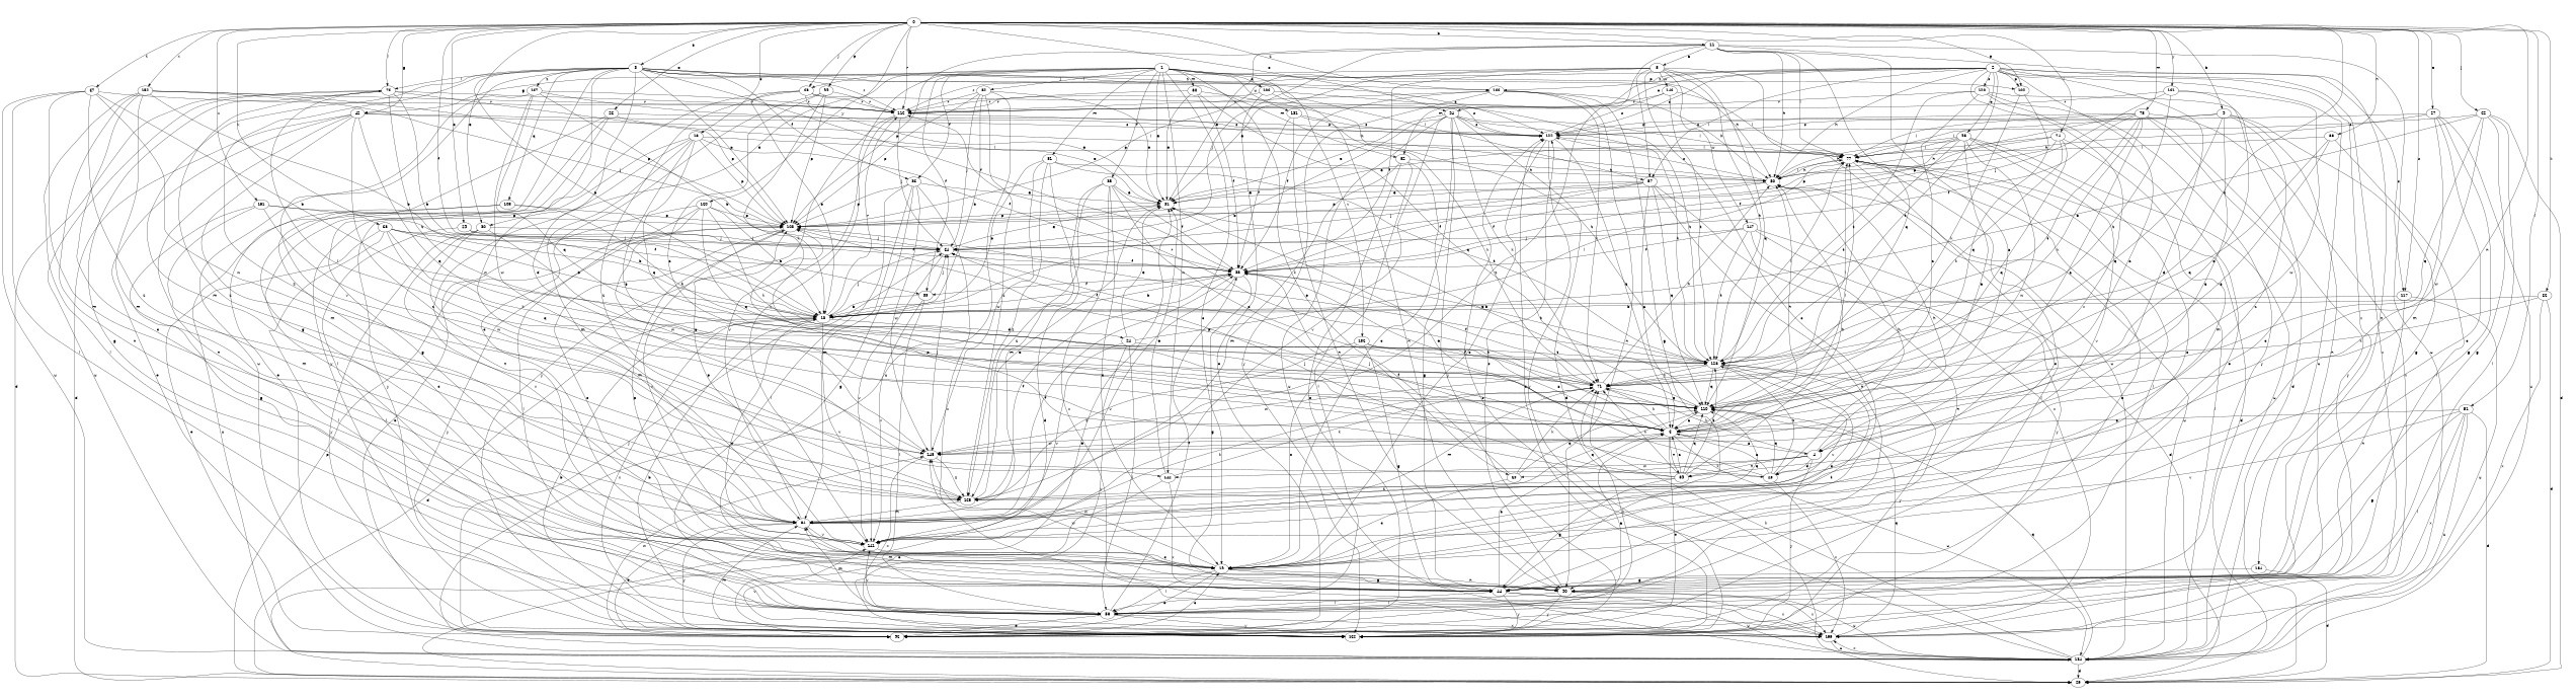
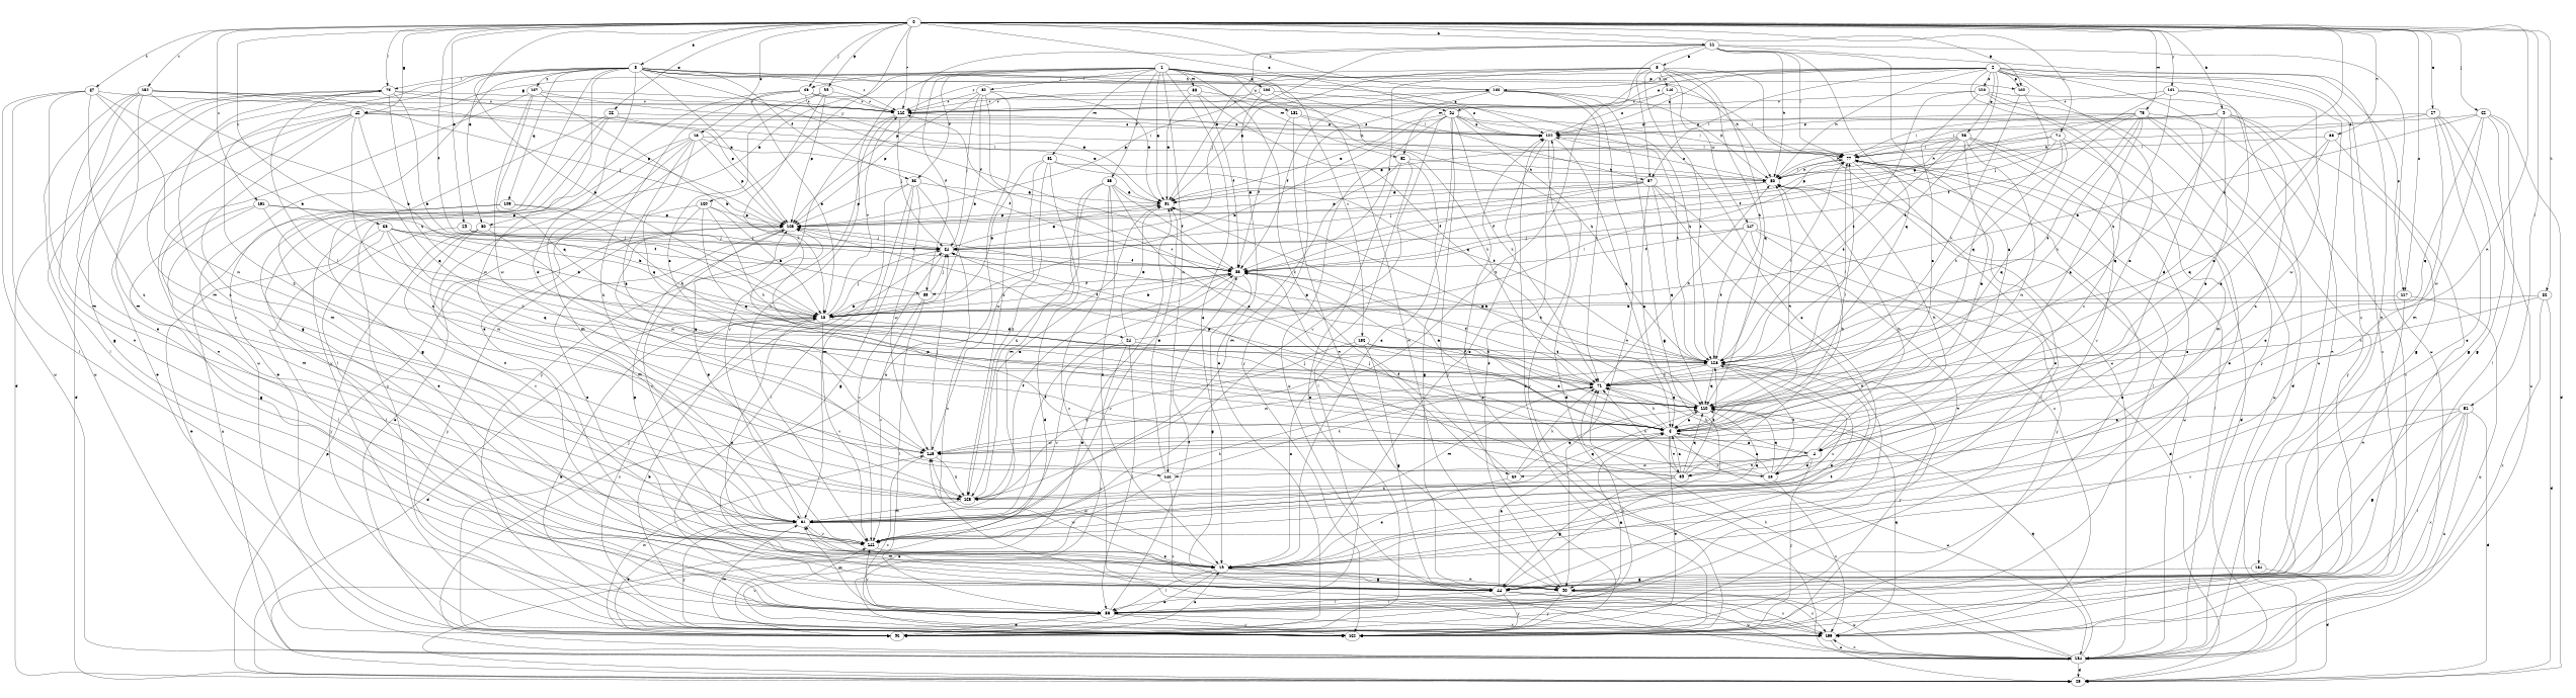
  strict digraph {
    fontname="DejaVu Sans"
    node [fontname="DejaVu Sans"]
    edge [fontname="DejaVu Sans"]
    0
    3
    9
    11
    18
    26
    27
    29
    30
    33
    42
    51
    62
    63
    66
    67
    68
    74
    76
    78
    88
    89
    94
    99
    102
    116
    117
    128
    151
    152
    160
    161
    166
    36
    n35 [label=142]
    23
    57
    82
    122
    134
    13
    38
    44
    84
    103
    108
    167
    168
    4
    110
    77
    90
    31
    50
    5
    64
    162
    6
    96
    58
    19
    141
    25
    155
    148
    71
    1
    35
    52
    69
    80
    81
    106
    131
    136
    2
    95
    120
    154
    24
    146
    147
    0 -> 3 [label=a]
    0 -> 9 [label=b]
    0 -> 11 [label=b]
    0 -> 18 [label=c]
    0 -> 26 [label=e]
    0 -> 27 [label=e]
    0 -> 29 [label=e]
    0 -> 30 [label=e]
    0 -> 33 [label=f]
    0 -> 42 [label=g]
    0 -> 51 [label=i]
    0 -> 62 [label=j]
    0 -> 63 [label=j]
    0 -> 66 [label=k]
    0 -> 67 [label=k]
    0 -> 68 [label=k]
    0 -> 74 [label=l]
    0 -> 76 [label=l]
    0 -> 78 [label=m]
    0 -> 88 [label=n]
    0 -> 89 [label=n]
    0 -> 94 [label=o]
    0 -> 99 [label=p]
    0 -> 102 [label=p]
    0 -> 116 [label=r]
    0 -> 117 [label=s]
    0 -> 128 [label=t]
    0 -> 151 [label=x]
    0 -> 152 [label=x]
    0 -> 160 [label=y]
    0 -> 161 [label=y]
    0 -> 166 [label=z]
    3 -> 76 [label=l]
    3 -> 116 [label=r]
    3 -> 166 [label=z]
    3 -> 36 [label=f]
    3 -> n35 [label=w]
    3 -> 23 [label=d]
    3 -> 57 [label=i]
    3 -> 82 [label=m]
    3 -> 122 [label=s]
    3 -> 134 [label=u]
    3 -> 13 [label=b]
    3 -> 38 [label=f]
    3 -> 44 [label=g]
    3 -> 84 [label=m]
    3 -> 103 [label=p]
    3 -> 108 [label=q]
    3 -> 167 [label=z]
    3 -> 168 [label=z]
    9 -> 122 [label=s]
    9 -> 44 [label=g]
    9 -> 168 [label=z]
    9 -> 4 [label=a]
    9 -> 110 [label=q]
    9 -> 77 [label=l]
    9 -> 90 [label=n]
    11 -> 134 [label=u]
    11 -> 103 [label=p]
    11 -> 168 [label=z]
    11 -> 4 [label=a]
    11 -> 110 [label=q]
    11 -> 77 [label=l]
    11 -> 90 [label=n]
    11 -> 31 [label=e]
    11 -> 50 [label=h]
    11 -> 5 [label=a]
    11 -> 64 [label=j]
    18 -> 38 [label=f]
    18 -> 84 [label=m]
    18 -> 103 [label=p]
    18 -> 110 [label=q]
    18 -> 77 [label=l]
    18 -> 90 [label=n]
    18 -> 162 [label=y]
    18 -> 6 [label=a]
    26 -> 122 [label=s]
    26 -> 44 [label=g]
    26 -> 31 [label=e]
    26 -> 96 [label=o]
    26 -> 58 [label=i]
    27 -> 122 [label=s]
    27 -> 134 [label=u]
    27 -> 44 [label=g]
    27 -> 84 [label=m]
    27 -> 50 [label=h]
    27 -> 19 [label=c]
    29 -> 38 [label=f]
    29 -> 64 [label=j]
    29 -> 58 [label=i]
    30 -> 84 [label=m]
    30 -> 64 [label=j]
    30 -> 162 [label=y]
    30 -> 6 [label=a]
    30 -> 141 [label=v]
    33 -> 13 [label=b]
    33 -> 64 [label=j]
    33 -> 58 [label=i]
    33 -> 141 [label=v]
    42 -> 122 [label=s]
    42 -> 84 [label=m]
    42 -> 168 [label=z]
    42 -> 110 [label=q]
    42 -> 77 [label=l]
    42 -> 90 [label=n]
    42 -> 96 [label=o]
    42 -> 25 [label=d]
    51 -> 134 [label=u]
    51 -> 44 [label=g]
    51 -> 6 [label=a]
    51 -> 58 [label=i]
    51 -> 141 [label=v]
    51 -> 25 [label=d]
    51 -> 155 [label=x]
    62 -> 122 [label=s]
    62 -> 13 [label=b]
    62 -> 44 [label=g]
    62 -> 110 [label=q]
    62 -> 58 [label=i]
    62 -> 25 [label=d]
    62 -> 148 [label=w]
    63 -> 116 [label=r]
    63 -> 122 [label=s]
    63 -> 13 [label=b]
    63 -> 168 [label=z]
    63 -> 31 [label=e]
    63 -> 162 [label=y]
    66 -> 13 [label=b]
    66 -> 25 [label=d]
    66 -> 155 [label=x]
    66 -> 71 [label=k]
    67 -> 116 [label=r]
    67 -> 134 [label=u]
    67 -> 13 [label=b]
    67 -> 84 [label=m]
    67 -> 168 [label=z]
    67 -> 58 [label=i]
    67 -> 148 [label=w]
    68 -> 13 [label=b]
    68 -> 38 [label=f]
    68 -> 110 [label=q]
    68 -> 64 [label=j]
    68 -> 96 [label=o]
    68 -> 58 [label=i]
    68 -> 71 [label=k]
    74 -> 38 [label=f]
    74 -> 84 [label=m]
    74 -> 110 [label=q]
    74 -> 77 [label=l]
    74 -> 50 [label=h]
    74 -> 71 [label=k]
    76 -> 116 [label=r]
    76 -> 128 [label=t]
    76 -> 134 [label=u]
    76 -> 13 [label=b]
    76 -> 44 [label=g]
    76 -> 103 [label=p]
    76 -> 168 [label=z]
    76 -> 25 [label=d]
    78 -> 128 [label=t]
    78 -> 122 [label=s]
    78 -> 38 [label=f]
    78 -> 103 [label=p]
    78 -> 77 [label=l]
    78 -> 162 [label=y]
    78 -> 6 [label=a]
    78 -> 19 [label=c]
    78 -> 155 [label=x]
    78 -> 71 [label=k]
    88 -> 110 [label=q]
    88 -> 77 [label=l]
    88 -> 6 [label=a]
    88 -> 58 [label=i]
    89 -> 128 [label=t]
    89 -> 44 [label=g]
    89 -> 103 [label=p]
    89 -> 168 [label=z]
    89 -> 110 [label=q]
    89 -> 50 [label=h]
    89 -> 64 [label=j]
    89 -> 6 [label=a]
    89 -> 71 [label=k]
    94 -> 128 [label=t]
    94 -> 122 [label=s]
    94 -> 134 [label=u]
    94 -> 13 [label=b]
    94 -> 77 [label=l]
    94 -> 31 [label=e]
    94 -> 162 [label=y]
    94 -> 19 [label=c]
    94 -> 141 [label=v]
    94 -> 25 [label=d]
    94 -> 71 [label=k]
    99 -> 116 [label=r]
    99 -> 103 [label=p]
    99 -> 6 [label=a]
    99 -> 19 [label=c]
    99 -> 71 [label=k]
    102 -> 110 [label=q]
    102 -> 71 [label=k]
    116 -> 122 [label=s]
    116 -> 64 [label=j]
    116 -> 162 [label=y]
    116 -> 141 [label=v]
    117 -> 134 [label=u]
    117 -> 13 [label=b]
    117 -> 90 [label=n]
    128 -> 103 [label=p]
    128 -> 110 [label=q]
    128 -> 77 [label=l]
    128 -> 162 [label=y]
    128 -> 19 [label=c]
    128 -> 141 [label=v]
    128 -> 148 [label=w]
    128 -> 71 [label=k]
    151 -> 13 [label=b]
    151 -> 44 [label=g]
    151 -> 84 [label=m]
    151 -> 103 [label=p]
    151 -> 148 [label=w]
    152 -> 116 [label=r]
    152 -> 13 [label=b]
    152 -> 84 [label=m]
    152 -> 103 [label=p]
    152 -> 90 [label=n]
    152 -> 64 [label=j]
    152 -> 58 [label=i]
    152 -> 19 [label=c]
    160 -> 13 [label=b]
    160 -> 103 [label=p]
    160 -> 110 [label=q]
    160 -> 96 [label=o]
-   160 -> 58 [label=i]
    160 -> 148 [label=w]
    160 -> 71 [label=k]
    161 -> 116 [label=r]
    161 -> 128 [label=t]
    161 -> 64 [label=j]
    161 -> 6 [label=a]
    161 -> 148 [label=w]
    166 -> 116 [label=r]
    166 -> 38 [label=f]
    166 -> 44 [label=g]
    166 -> 90 [label=n]
    166 -> 50 [label=h]
    166 -> 162 [label=y]
    166 -> 71 [label=k]
    36 -> 44 [label=g]
    36 -> 84 [label=m]
    36 -> 103 [label=p]
    36 -> 31 [label=e]
    36 -> 58 [label=i]
    36 -> 155 [label=x]
    36 -> 148 [label=w]
    n35 -> 31 [label=e]
    n35 -> 96 [label=o]
    n35 -> 155 [label=x]
    n35 -> 71 [label=k]
    23 -> 128 [label=t]
    23 -> 110 [label=q]
    23 -> 31 [label=e]
    23 -> 50 [label=h]
    23 -> 64 [label=j]
    23 -> 6 [label=a]
    23 -> 155 [label=x]
    57 -> 38 [label=f]
    57 -> 103 [label=p]
    57 -> 110 [label=q]
    57 -> 90 [label=n]
    57 -> 31 [label=e]
    57 -> 64 [label=j]
    57 -> 6 [label=a]
    57 -> 155 [label=x]
    82 -> 44 [label=g]
    82 -> 84 [label=m]
    82 -> 50 [label=h]
    82 -> 96 [label=o]
    82 -> 58 [label=i]
    122 -> 77 [label=l]
    122 -> 162 [label=y]
    122 -> 6 [label=a]
    122 -> 19 [label=c]
    134 -> 122 [label=s]
    134 -> 110 [label=q]
    134 -> 77 [label=l]
    134 -> 25 [label=d]
    134 -> 155 [label=x]
    134 -> 71 [label=k]
    13 -> 116 [label=r]
    13 -> 38 [label=f]
    13 -> 64 [label=j]
    13 -> 19 [label=c]
    13 -> 141 [label=v]
    13 -> 25 [label=d]
    13 -> 155 [label=x]
    13 -> 24 [label=d]
    38 -> 33 [label=f]
    38 -> 128 [label=t]
    38 -> 13 [label=b]
    38 -> 44 [label=g]
    38 -> 141 [label=v]
    44 -> 128 [label=t]
    44 -> 134 [label=u]
    44 -> 84 [label=m]
    44 -> 162 [label=y]
    44 -> 6 [label=a]
    44 -> 58 [label=i]
    44 -> 155 [label=x]
    84 -> 38 [label=f]
    84 -> 103 [label=p]
    84 -> 110 [label=q]
    84 -> 162 [label=y]
    84 -> 96 [label=o]
    84 -> 141 [label=v]
    84 -> 71 [label=k]
    103 -> 64 [label=j]
    103 -> 162 [label=y]
    103 -> 19 [label=c]
    103 -> 141 [label=v]
    108 -> 128 [label=t]
    108 -> 134 [label=u]
    108 -> 103 [label=p]
    108 -> 19 [label=c]
    167 -> 116 [label=r]
    167 -> 13 [label=b]
    167 -> 110 [label=q]
    167 -> 50 [label=h]
-   167 -> 168 [label=v]
+   167 -> 141 [label=v]
    167 -> 148 [label=w]
    168 -> 38 [label=f]
    168 -> 84 [label=m]
    168 -> 110 [label=q]
    168 -> 31 [label=e]
    4 -> 89 [label=n]
    4 -> n35 [label=w]
    4 -> 23 [label=d]
    4 -> 50 [label=h]
    4 -> 162 [label=y]
    4 -> 71 [label=k]
    4 -> 69 [label=k]
    110 -> 31 [label=e]
    110 -> 6 [label=a]
    77 -> 50 [label=h]
    77 -> 96 [label=o]
    77 -> 58 [label=i]
    77 -> 19 [label=c]
    77 -> 25 [label=d]
    90 -> 122 [label=s]
    90 -> 134 [label=u]
    90 -> 162 [label=y]
    90 -> 58 [label=i]
    90 -> 155 [label=x]
    90 -> 148 [label=w]
    31 -> 103 [label=p]
    50 -> 122 [label=s]
    50 -> 134 [label=u]
    50 -> 38 [label=f]
    50 -> 77 [label=l]
    50 -> 31 [label=e]
    5 -> 63 [label=j]
    5 -> 128 [label=t]
    5 -> 57 [label=i]
    5 -> 134 [label=u]
    5 -> 38 [label=f]
    5 -> 103 [label=p]
    5 -> 110 [label=q]
    5 -> 31 [label=e]
    5 -> 19 [label=c]
    5 -> 146 [label=w]
    5 -> 147 [label=w]
    64 -> 38 [label=f]
    64 -> 31 [label=e]
    64 -> 141 [label=v]
    162 -> 122 [label=s]
    162 -> 13 [label=b]
    162 -> 84 [label=m]
    162 -> 141 [label=v]
    6 -> 76 [label=l]
    6 -> 89 [label=n]
    6 -> 134 [label=u]
    6 -> 38 [label=f]
    6 -> 103 [label=p]
    6 -> 4 [label=a]
    6 -> 77 [label=l]
    6 -> 50 [label=h]
    6 -> 96 [label=o]
    6 -> 148 [label=w]
    6 -> 71 [label=k]
    96 -> 77 [label=l]
    96 -> 64 [label=j]
    96 -> 19 [label=c]
    96 -> 148 [label=w]
    96 -> 71 [label=k]
    58 -> 38 [label=f]
    58 -> 84 [label=m]
    58 -> 162 [label=y]
    58 -> 6 [label=a]
    58 -> 96 [label=o]
    58 -> 141 [label=v]
    58 -> 155 [label=x]
    19 -> 44 [label=g]
    19 -> 103 [label=p]
    19 -> 90 [label=n]
    19 -> 96 [label=o]
    19 -> 58 [label=i]
    19 -> 148 [label=w]
    141 -> 19 [label=c]
    25 -> 103 [label=p]
    25 -> 31 [label=e]
    155 -> 134 [label=u]
    155 -> 13 [label=b]
    155 -> 110 [label=q]
    148 -> 168 [label=z]
    148 -> 64 [label=j]
    148 -> 155 [label=x]
    71 -> 116 [label=r]
    71 -> 38 [label=f]
    71 -> 84 [label=m]
    71 -> 110 [label=q]
    71 -> 77 [label=l]
    71 -> 50 [label=h]
    1 -> 30 [label=e]
    1 -> 33 [label=f]
    1 -> 42 [label=g]
    1 -> 102 [label=p]
    1 -> 36 [label=f]
    1 -> n35 [label=w]
    1 -> 31 [label=e]
    1 -> 50 [label=h]
    1 -> 19 [label=c]
    1 -> 141 [label=v]
    1 -> 35 [label=f]
    1 -> 52 [label=i]
    1 -> 69 [label=k]
    1 -> 80 [label=m]
    1 -> 81 [label=m]
    1 -> 106 [label=q]
    1 -> 131 [label=u]
    1 -> 136 [label=v]
    35 -> 38 [label=f]
    35 -> 84 [label=m]
    35 -> 168 [label=z]
    35 -> 31 [label=e]
    35 -> 6 [label=a]
    35 -> 19 [label=c]
    35 -> 155 [label=x]
    52 -> 116 [label=r]
    52 -> 134 [label=u]
    52 -> 13 [label=b]
    52 -> 103 [label=p]
    52 -> 168 [label=z]
    52 -> 31 [label=e]
    52 -> 64 [label=j]
    69 -> 38 [label=f]
    69 -> 110 [label=q]
    69 -> 19 [label=c]
    69 -> 71 [label=k]
    80 -> 116 [label=r]
    80 -> 128 [label=t]
    80 -> 38 [label=f]
    80 -> 110 [label=q]
    80 -> 31 [label=e]
    81 -> 128 [label=t]
    81 -> 13 [label=b]
    81 -> 168 [label=z]
    81 -> 50 [label=h]
    81 -> 25 [label=d]
    81 -> 148 [label=w]
    106 -> 116 [label=r]
    106 -> 128 [label=t]
    106 -> 90 [label=n]
    106 -> 96 [label=o]
    131 -> 122 [label=s]
    131 -> 38 [label=f]
    131 -> 90 [label=n]
    131 -> 71 [label=k]
    136 -> 128 [label=t]
    136 -> 44 [label=g]
    136 -> 168 [label=z]
    136 -> 6 [label=a]
    136 -> 19 [label=c]
    2 -> 94 [label=o]
    2 -> 102 [label=p]
    2 -> 116 [label=r]
    2 -> 117 [label=s]
    2 -> 128 [label=t]
    2 -> 166 [label=z]
    2 -> 23 [label=d]
    2 -> 57 [label=i]
    2 -> 82 [label=m]
    2 -> 122 [label=s]
    2 -> 134 [label=u]
    2 -> 4 [label=a]
    2 -> 50 [label=h]
    2 -> 141 [label=v]
    2 -> 155 [label=x]
    2 -> 95 [label=o]
    2 -> 120 [label=s]
    2 -> 154 [label=x]
    95 -> 128 [label=t]
    95 -> 134 [label=u]
    95 -> 103 [label=p]
    95 -> 77 [label=l]
    95 -> 31 [label=e]
    95 -> 50 [label=h]
    95 -> 6 [label=a]
    95 -> 19 [label=c]
    95 -> 141 [label=v]
    95 -> 148 [label=w]
    120 -> 116 [label=r]
    120 -> 128 [label=t]
    120 -> 162 [label=y]
    120 -> 6 [label=a]
    120 -> 96 [label=o]
    120 -> 25 [label=d]
    154 -> 44 [label=g]
    154 -> 25 [label=d]
    24 -> 128 [label=t]
    24 -> 77 [label=l]
    24 -> 31 [label=e]
    24 -> 162 [label=y]
    24 -> 58 [label=i]
    24 -> 141 [label=v]
    146 -> 116 [label=r]
    146 -> 128 [label=t]
    146 -> 122 [label=s]
    146 -> 77 [label=l]
    147 -> 128 [label=t]
    147 -> 38 [label=f]
    147 -> 90 [label=n]
    147 -> 64 [label=j]
    147 -> 162 [label=y]
    147 -> 25 [label=d]
  }
